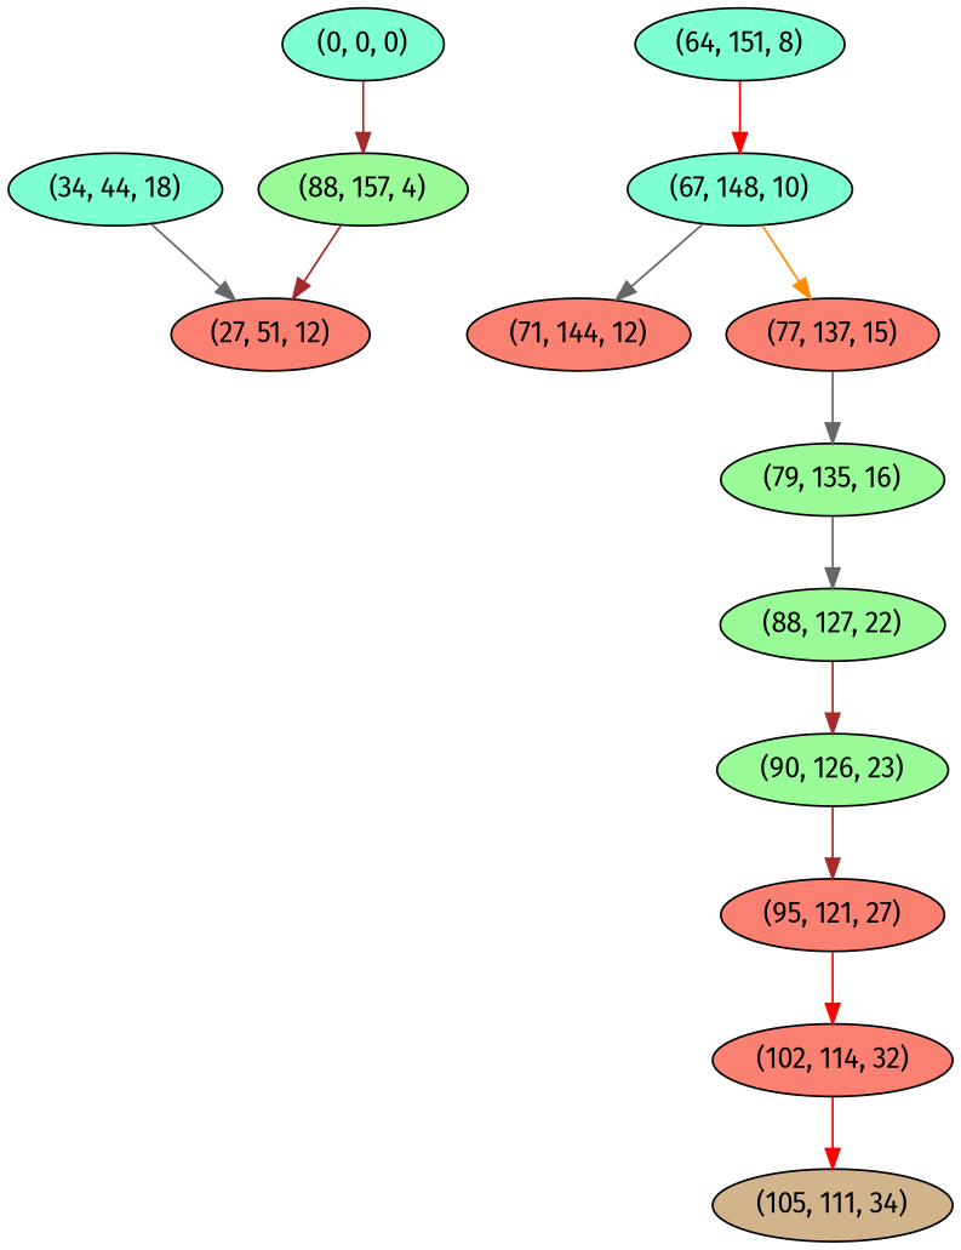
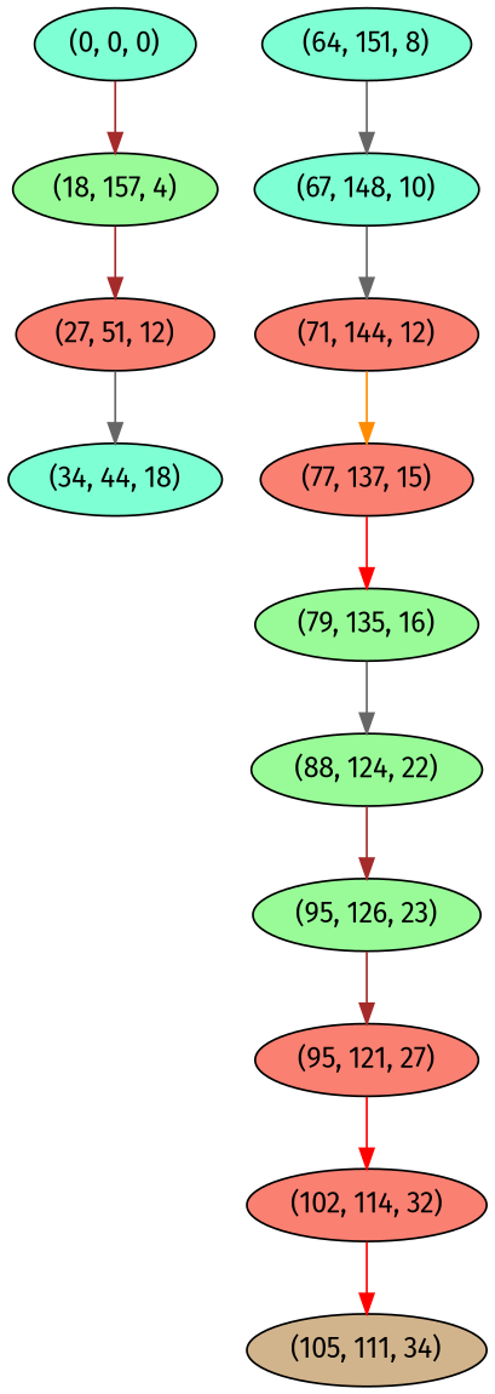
  digraph {
    fontname="Fira Sans"
    node [fillcolor=salmon fontname="Fira Sans" style=filled]
    edge [color=brown fontname="Fira Sans"]
-   "(18, 157, 4)" [fillcolor=palegreen label="(88, 157, 4)"]
+   "(18, 157, 4)" [fillcolor=palegreen]
    "(0, 0, 0)" [fillcolor=aquamarine]
    "(27, 51, 12)"
    "(34, 44, 18)" [fillcolor=aquamarine]
    "(64, 151, 8)" [fillcolor=aquamarine]
    "(67, 148, 10)" [fillcolor=aquamarine]
    "(71, 144, 12)"
    "(77, 137, 15)"
    "(79, 135, 16)" [fillcolor=palegreen]
-   "(88, 127, 22)" [fillcolor=palegreen]
-   "(90, 126, 23)" [fillcolor=palegreen]
+   "(88, 127, 22)" [fillcolor=palegreen label="(88, 124, 22)"]
+   "(90, 126, 23)" [fillcolor=palegreen label="(95, 126, 23)"]
    "(95, 121, 27)"
    "(102, 114, 32)"
    "(105, 111, 34)" [fillcolor=tan]
    "(18, 157, 4)" -> "(27, 51, 12)"
    "(0, 0, 0)" -> "(18, 157, 4)"
-   "(34, 44, 18)" -> "(27, 51, 12)" [color=gray40]
-   "(64, 151, 8)" -> "(67, 148, 10)" [color=red]
+   "(27, 51, 12)" -> "(34, 44, 18)" [color=gray40]
+   "(64, 151, 8)" -> "(67, 148, 10)" [color=gray40]
    "(67, 148, 10)" -> "(71, 144, 12)" [color=gray40]
-   "(67, 148, 10)" -> "(77, 137, 15)" [color=darkorange]
-   "(77, 137, 15)" -> "(79, 135, 16)" [color=gray40]
+   "(71, 144, 12)" -> "(77, 137, 15)" [color=darkorange]
+   "(77, 137, 15)" -> "(79, 135, 16)" [color=red]
    "(79, 135, 16)" -> "(88, 127, 22)" [color=gray40]
    "(88, 127, 22)" -> "(90, 126, 23)"
    "(90, 126, 23)" -> "(95, 121, 27)"
    "(95, 121, 27)" -> "(102, 114, 32)" [color=red]
    "(102, 114, 32)" -> "(105, 111, 34)" [color=red]
  }
